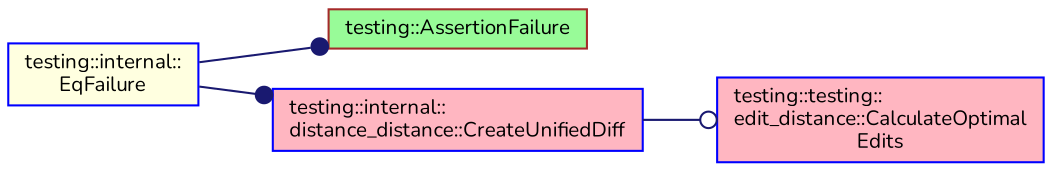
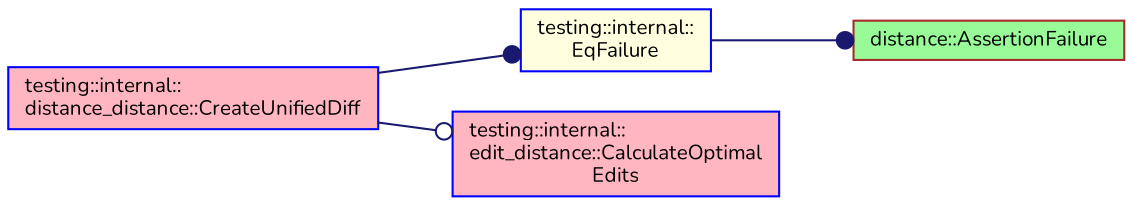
  digraph {
    fontname=Nunito
    rankdir=LR
    node [color=blue fillcolor=lightpink fontname=Nunito fontsize=10 shape=record style=filled]
    edge [arrowhead=dot color=midnightblue fontname=Nunito fontsize=10 labelfontname=Helvetica labelfontsize=10 style=solid]
    n1 [fillcolor=lightyellow fontcolor=black height=0.2 label="testing::internal::\lEqFailure" width=0.4]
-   n2 [color=brown fillcolor=palegreen height=0.2 label="testing::AssertionFailure" width=0.4]
+   n2 [color=brown fillcolor=palegreen height=0.2 label="distance::AssertionFailure" width=0.4]
    n3 [height=0.2 label="testing::internal::\ldistance_distance::CreateUnifiedDiff" width=0.4]
-   n4 [height=0.2 label="testing::testing::\ledit_distance::CalculateOptimal\lEdits" width=0.4]
+   n4 [height=0.2 label="testing::internal::\ledit_distance::CalculateOptimal\lEdits" width=0.4]
    n1 -> n2
-   n1 -> n3
+   n3 -> n1
    n3 -> n4 [arrowhead=odot]
  }
